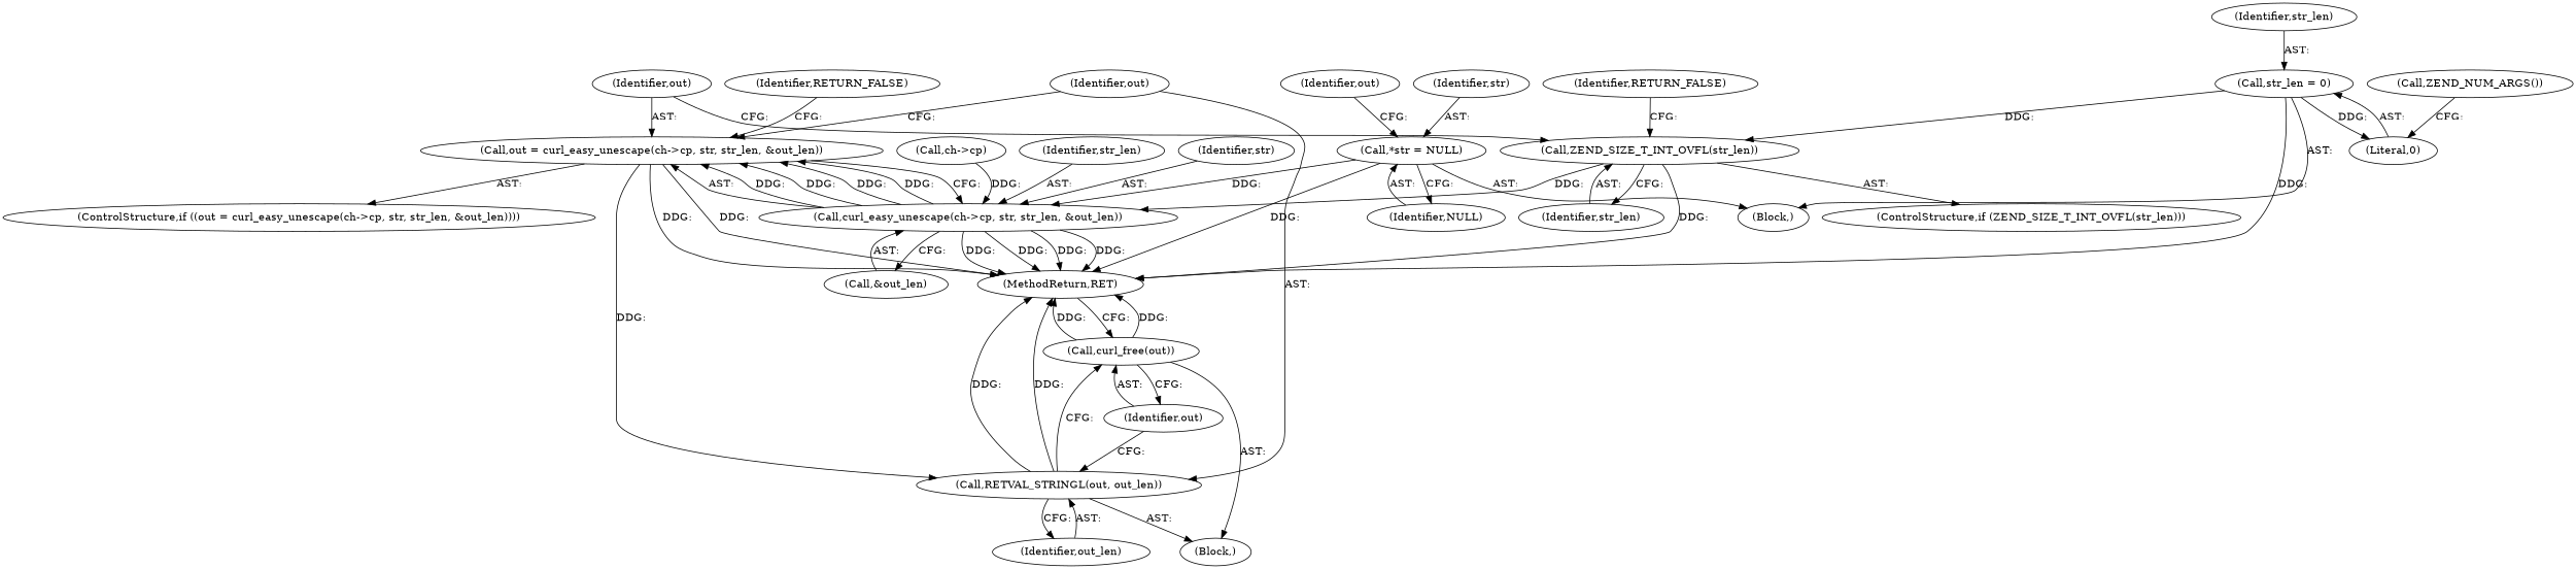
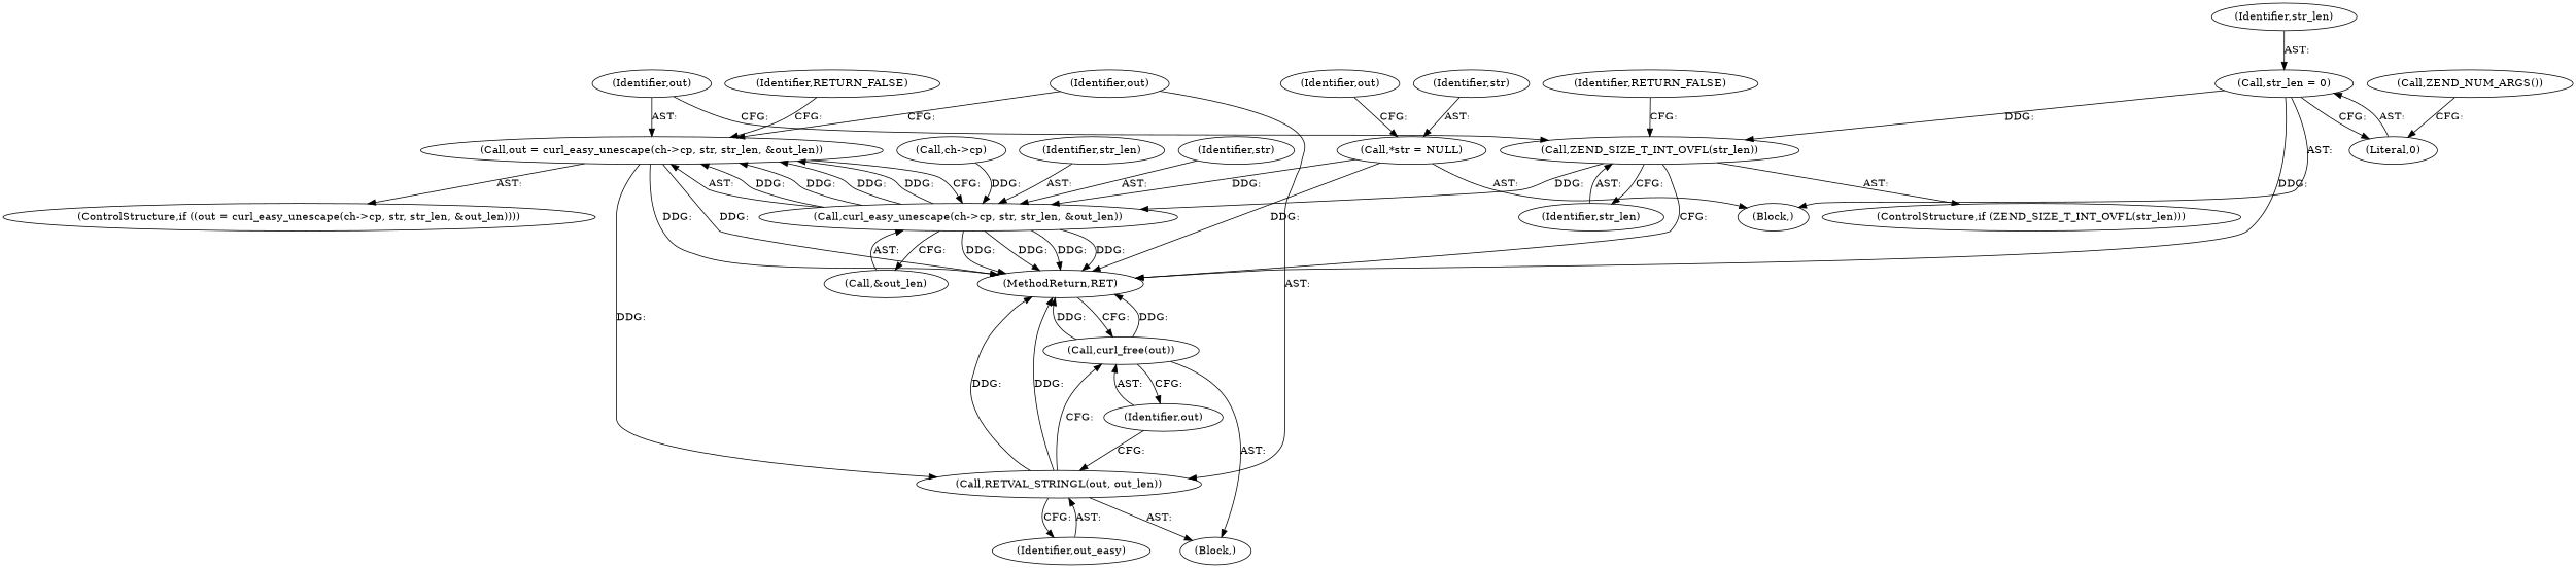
  digraph {
    n1 [label="(Call,out = curl_easy_unescape(ch->cp, str, str_len, &out_len))"]
    n2 [label="(Call,curl_easy_unescape(ch->cp, str, str_len, &out_len))"]
    n3 [label="(Call,RETVAL_STRINGL(out, out_len))"]
    n4 [label="(ControlStructure,if ((out = curl_easy_unescape(ch->cp, str, str_len, &out_len))))"]
    n5 [label="(MethodReturn,RET)"]
    n6 [label="(Call,&out_len)"]
    n7 [label="(Call,curl_free(out))"]
    n8 [label="(Block,)"]
-   n9 [label="(Identifier,out_len)"]
+   n9 [label="(Identifier,out_easy)"]
    n10 [label="(Call,*str = NULL)"]
    n11 [label="(Block,)"]
-   n12 [label="(Identifier,NULL)"]
    n13 [label="(Call,ZEND_SIZE_T_INT_OVFL(str_len))"]
    n14 [label="(ControlStructure,if (ZEND_SIZE_T_INT_OVFL(str_len)))"]
    n15 [label="(Identifier,str_len)"]
    n16 [label="(Call,str_len = 0)"]
    n17 [label="(Literal,0)"]
    n18 [label="(Identifier,out)"]
    n19 [label="(Identifier,out)"]
    n20 [label="(Identifier,RETURN_FALSE)"]
    n21 [label="(Call,ch->cp)"]
    n22 [label="(Identifier,str)"]
    n23 [label="(Identifier,str_len)"]
    n24 [label="(Call,ZEND_NUM_ARGS())"]
    n25 [label="(Identifier,out)"]
    n26 [label="(Identifier,RETURN_FALSE)"]
    n27 [label="(Identifier,str_len)"]
    n28 [label="(Identifier,str)"]
    n29 [label="(Identifier,out)"]
    n1 -> n2 [label="CFG: "]
    n1 -> n3 [label="DDG: "]
    n1 -> n4 [label="AST: "]
    n1 -> n5 [label="DDG: "]
    n1 -> n5 [label="DDG: "]
    n2 -> n1 [label="AST: "]
    n2 -> n1 [label="DDG: "]
    n2 -> n1 [label="DDG: "]
    n2 -> n1 [label="DDG: "]
    n2 -> n1 [label="DDG: "]
    n2 -> n5 [label="DDG: "]
    n2 -> n5 [label="DDG: "]
    n2 -> n5 [label="DDG: "]
    n2 -> n5 [label="DDG: "]
    n2 -> n6 [label="CFG: "]
    n3 -> n5 [label="DDG: "]
    n3 -> n5 [label="DDG: "]
    n3 -> n7 [label="CFG: "]
    n3 -> n8 [label="AST: "]
    n3 -> n9 [label="CFG: "]
    n5 -> n7 [label="CFG: "]
    n6 -> n2 [label="AST: "]
    n7 -> n5 [label="DDG: "]
    n7 -> n5 [label="DDG: "]
    n7 -> n8 [label="AST: "]
    n7 -> n18 [label="CFG: "]
    n9 -> n3 [label="AST: "]
    n10 -> n2 [label="DDG: "]
    n10 -> n5 [label="DDG: "]
    n10 -> n11 [label="AST: "]
-   n10 -> n12 [label="CFG: "]
-   n12 -> n10 [label="AST: "]
    n13 -> n2 [label="DDG: "]
-   n13 -> n5 [label="DDG: "]
+   n13 -> n5 [label="CFG: "]
    n13 -> n14 [label="AST: "]
    n13 -> n15 [label="CFG: "]
    n15 -> n13 [label="AST: "]
    n16 -> n5 [label="DDG: "]
    n16 -> n11 [label="AST: "]
    n16 -> n13 [label="DDG: "]
-   n16 -> n17 [label="DDG: "]
+   n16 -> n17 [label="CFG: "]
    n17 -> n16 [label="AST: "]
    n18 -> n3 [label="CFG: "]
    n18 -> n7 [label="AST: "]
    n19 -> n10 [label="CFG: "]
    n20 -> n13 [label="CFG: "]
    n21 -> n2 [label="DDG: "]
    n22 -> n10 [label="AST: "]
    n23 -> n2 [label="AST: "]
    n24 -> n17 [label="CFG: "]
    n25 -> n1 [label="AST: "]
    n25 -> n13 [label="CFG: "]
    n26 -> n1 [label="CFG: "]
    n27 -> n16 [label="AST: "]
    n28 -> n2 [label="AST: "]
    n29 -> n1 [label="CFG: "]
    n29 -> n3 [label="AST: "]
  }
